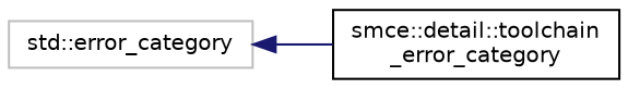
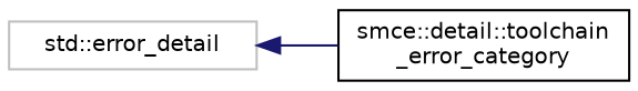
  digraph {
    rankdir=LR
    node [fillcolor=white fontname=Helvetica fontsize=10 shape=record style=filled]
-   n1 [color=grey75 height=0.2 label="std::error_category" width=0.4]
+   n1 [color=grey75 height=0.2 label="std::error_detail" width=0.4]
    n2 [color=black height=0.2 label="smce::detail::toolchain\l_error_category" width=0.4]
    n1 -> n2 [color=midnightblue dir=back fontname=Helvetica fontsize=10 labelfontname=Helvetica labelfontsize=10 style=solid]
  }
